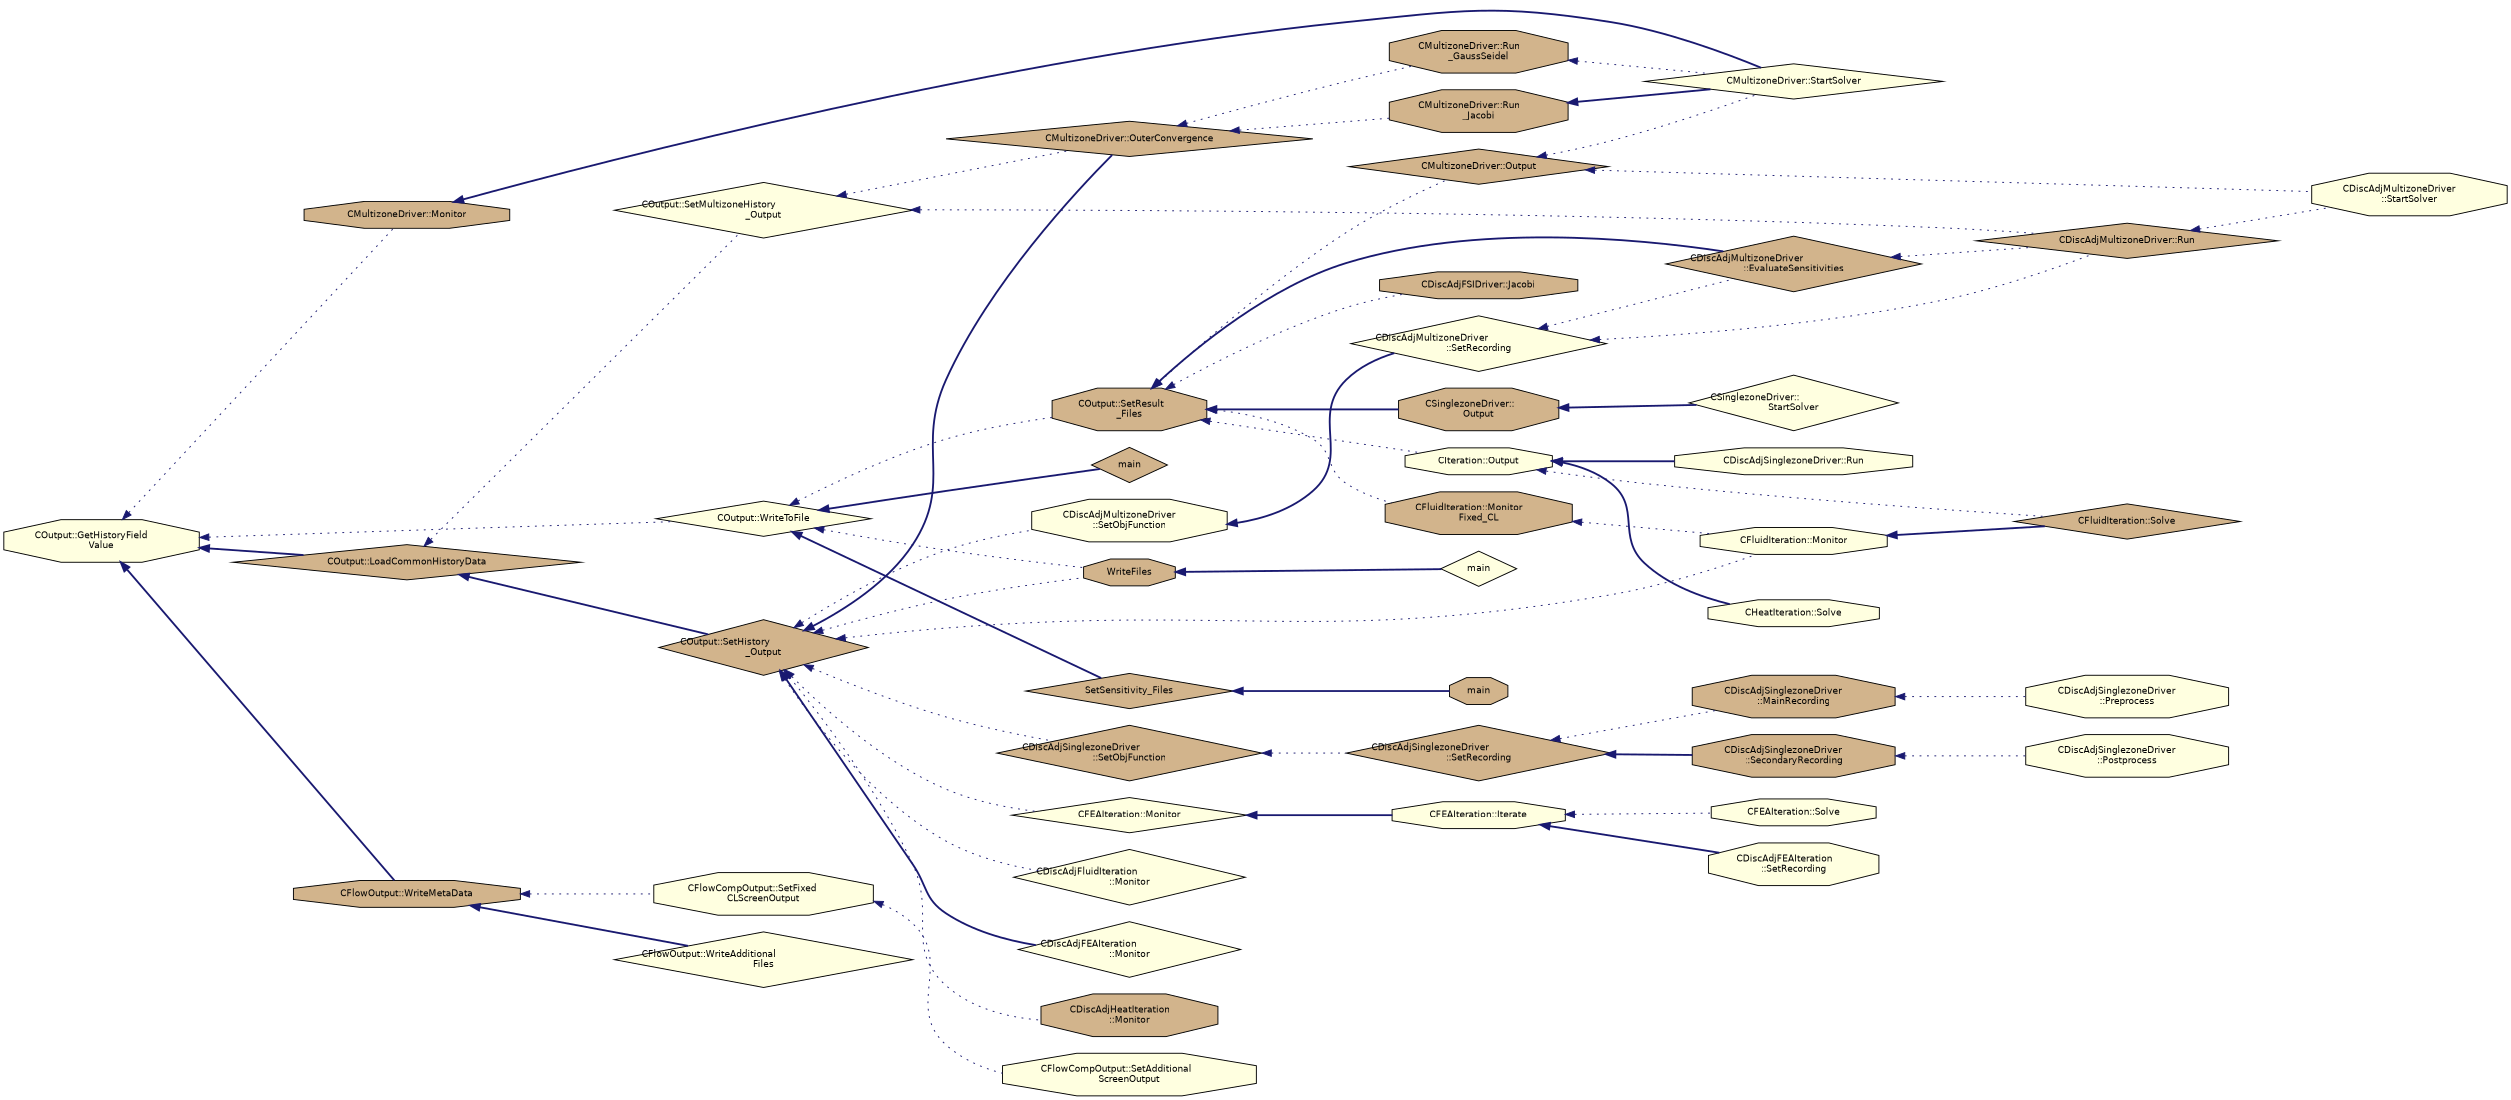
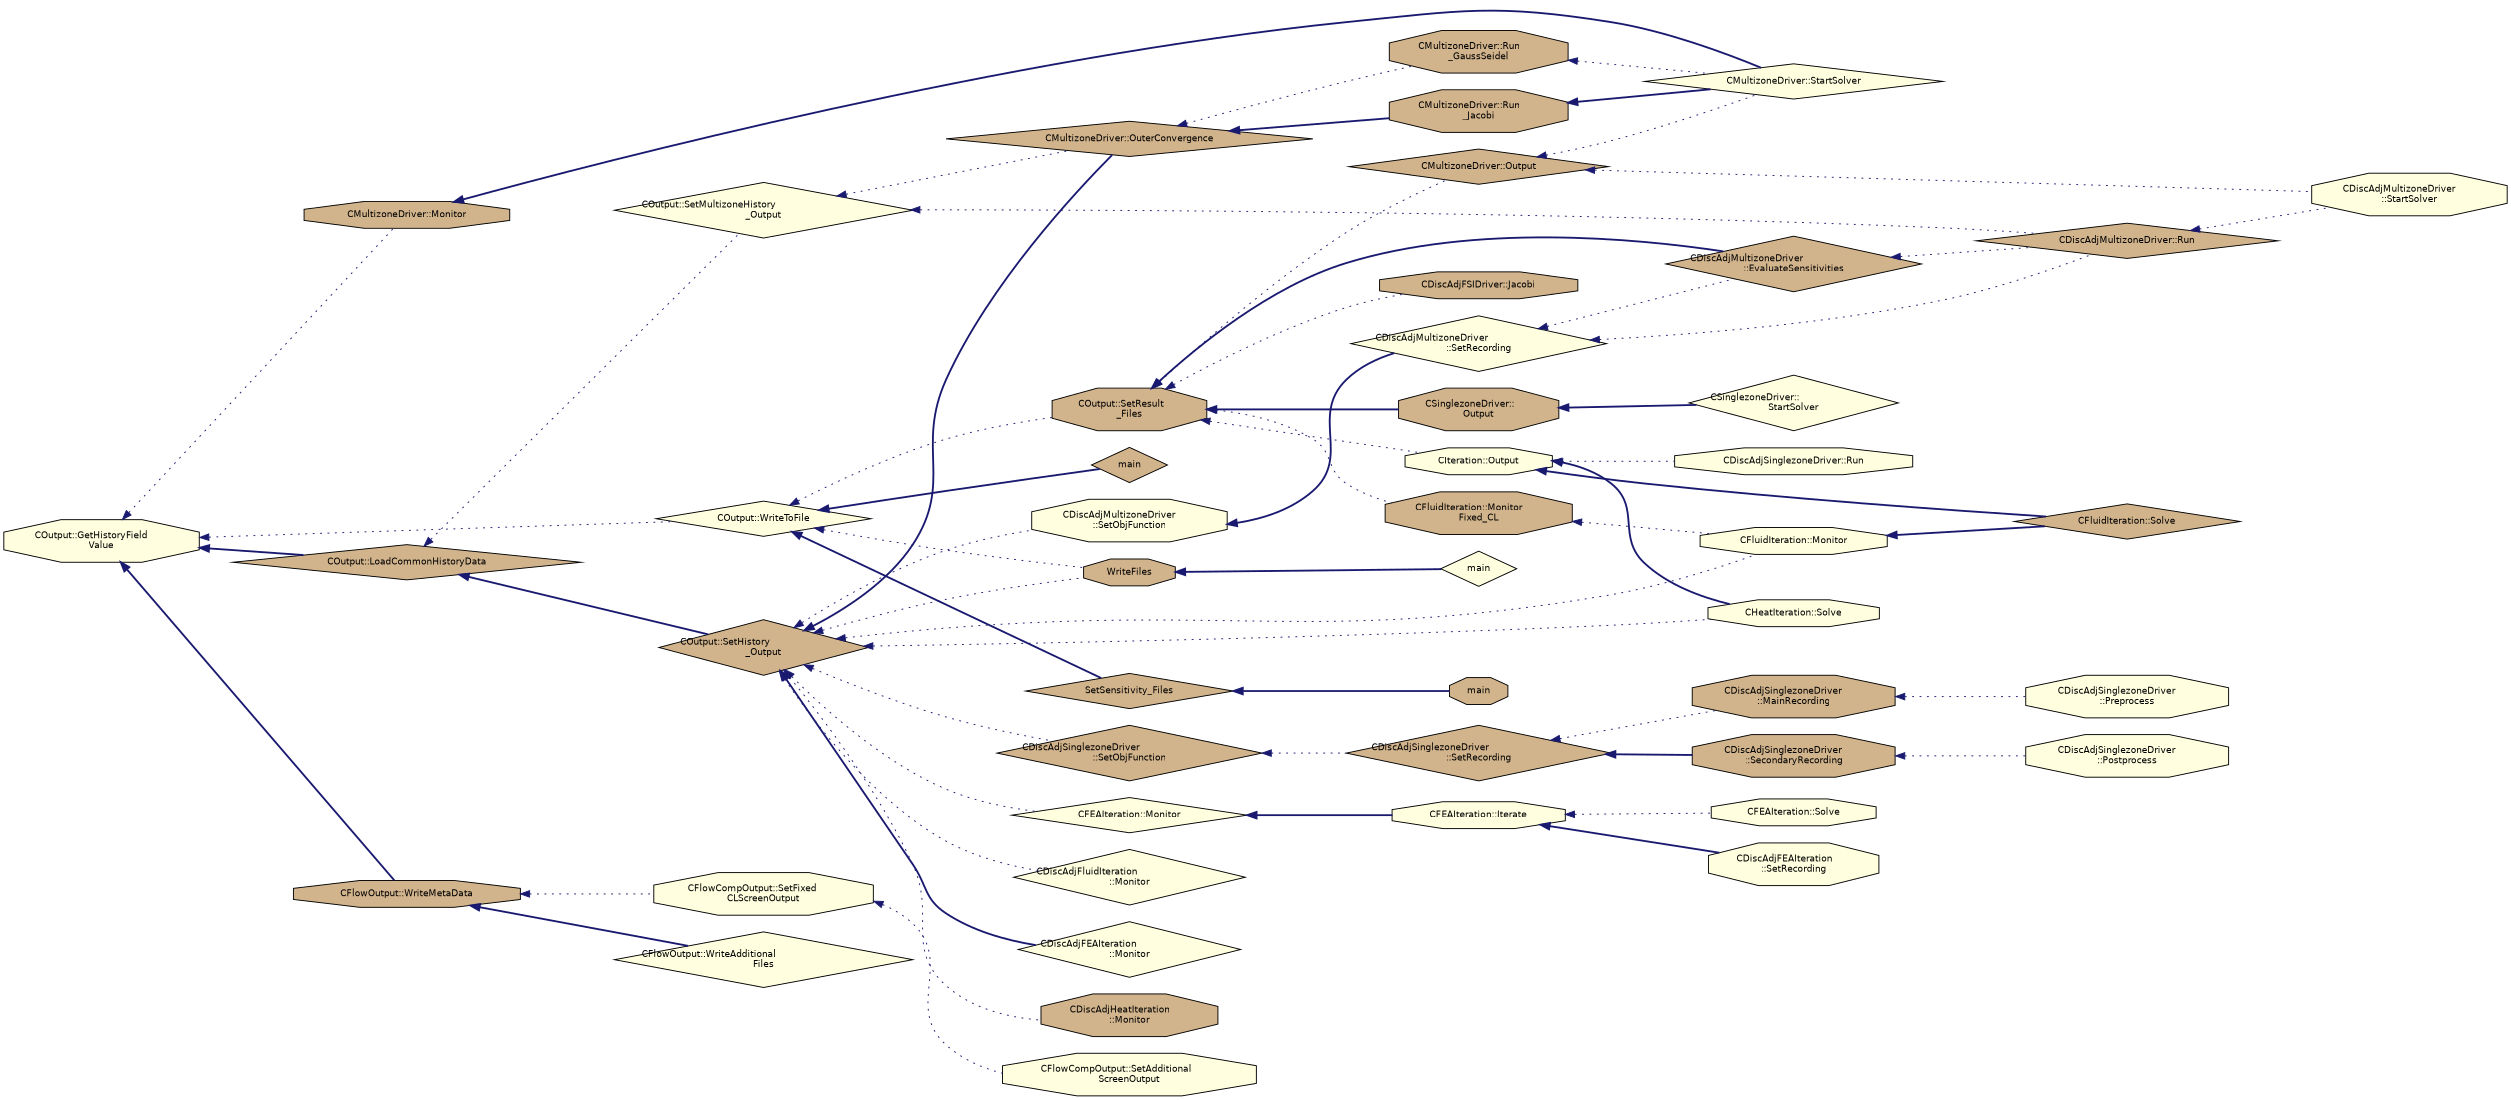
  digraph {
    rankdir=LR
    node [color=black fillcolor=lightyellow fontname=Helvetica fontsize=10 shape=octagon style=filled]
    edge [color=midnightblue dir=back fontname=Helvetica fontsize=10 labelfontname=Helvetica labelfontsize=10 style=dotted]
    n1 [fontcolor=black height=0.2 label="COutput::GetHistoryField\lValue" width=0.4]
    n2 [fillcolor=tan height=0.2 label="CMultizoneDriver::Monitor" width=0.4]
    n3 [fillcolor=tan height=0.2 label="CFlowOutput::WriteMetaData" width=0.4]
    n4 [height=0.2 label="COutput::WriteToFile" shape=diamond width=0.4]
    n5 [fillcolor=tan height=0.2 label="COutput::LoadCommonHistoryData" shape=diamond width=0.4]
    n6 [height=0.2 label="CMultizoneDriver::StartSolver" shape=diamond width=0.4]
    n7 [height=0.2 label="CFlowCompOutput::SetFixed\lCLScreenOutput" width=0.4]
    n8 [height=0.2 label="CFlowOutput::WriteAdditional\lFiles" shape=diamond width=0.4]
    n9 [fillcolor=tan height=0.2 label="COutput::SetResult\l_Files" width=0.4]
    n10 [fillcolor=tan height=0.2 label=main shape=diamond width=0.4]
    n11 [fillcolor=tan height=0.2 label=SetSensitivity_Files shape=diamond width=0.4]
    n12 [fillcolor=tan height=0.2 label=WriteFiles width=0.4]
    n13 [fillcolor=tan height=0.2 label="COutput::SetHistory\l_Output" shape=diamond width=0.4]
    n14 [height=0.2 label="COutput::SetMultizoneHistory\l_Output" shape=diamond width=0.4]
    n15 [height=0.2 label="CSinglezoneDriver::\lStartSolver" shape=diamond width=0.4]
    n16 [height=0.2 label="CFlowCompOutput::SetAdditional\lScreenOutput" width=0.4]
    n17 [fillcolor=tan height=0.2 label="CDiscAdjMultizoneDriver\l::EvaluateSensitivities" shape=diamond width=0.4]
    n18 [fillcolor=tan height=0.2 label="CDiscAdjFSIDriver::Jacobi" width=0.4]
    n19 [fillcolor=tan height=0.2 label="CMultizoneDriver::Output" shape=diamond width=0.4]
    n20 [fillcolor=tan height=0.2 label="CSinglezoneDriver::\lOutput" width=0.4]
    n21 [height=0.2 label="CIteration::Output" width=0.4]
    n22 [fillcolor=tan height=0.2 label="CFluidIteration::Monitor\lFixed_CL" width=0.4]
    n23 [fillcolor=tan height=0.2 label=main width=0.4]
    n24 [height=0.2 label=main shape=diamond width=0.4]
    n25 [fillcolor=tan height=0.2 label="CDiscAdjMultizoneDriver::Run" shape=diamond width=0.4]
    n26 [height=0.2 label="CDiscAdjMultizoneDriver\l::StartSolver" width=0.4]
    n27 [height=0.2 label="CDiscAdjSinglezoneDriver::Run" width=0.4]
    n28 [fillcolor=tan height=0.2 label="CFluidIteration::Solve" shape=diamond width=0.4]
    n29 [height=0.2 label="CHeatIteration::Solve" width=0.4]
    n30 [height=0.2 label="CFluidIteration::Monitor" width=0.4]
    n31 [height=0.2 label="CDiscAdjMultizoneDriver\l::SetObjFunction" width=0.4]
    n32 [fillcolor=tan height=0.2 label="CDiscAdjSinglezoneDriver\l::SetObjFunction" shape=diamond width=0.4]
    n33 [fillcolor=tan height=0.2 label="CMultizoneDriver::OuterConvergence" shape=diamond width=0.4]
    n34 [height=0.2 label="CFEAIteration::Monitor" shape=diamond width=0.4]
    n35 [height=0.2 label="CDiscAdjFluidIteration\l::Monitor" shape=diamond width=0.4]
    n36 [height=0.2 label="CDiscAdjFEAIteration\l::Monitor" shape=diamond width=0.4]
    n37 [fillcolor=tan height=0.2 label="CDiscAdjHeatIteration\l::Monitor" width=0.4]
    n38 [height=0.2 label="CDiscAdjMultizoneDriver\l::SetRecording" shape=diamond width=0.4]
    n39 [fillcolor=tan height=0.2 label="CDiscAdjSinglezoneDriver\l::SetRecording" shape=diamond width=0.4]
    n40 [fillcolor=tan height=0.2 label="CMultizoneDriver::Run\l_GaussSeidel" width=0.4]
    n41 [fillcolor=tan height=0.2 label="CMultizoneDriver::Run\l_Jacobi" width=0.4]
    n42 [height=0.2 label="CFEAIteration::Iterate" width=0.4]
    n43 [fillcolor=tan height=0.2 label="CDiscAdjSinglezoneDriver\l::MainRecording" width=0.4]
    n44 [fillcolor=tan height=0.2 label="CDiscAdjSinglezoneDriver\l::SecondaryRecording" width=0.4]
    n45 [height=0.2 label="CDiscAdjSinglezoneDriver\l::Preprocess" width=0.4]
    n46 [height=0.2 label="CDiscAdjSinglezoneDriver\l::Postprocess" width=0.4]
    n47 [height=0.2 label="CFEAIteration::Solve" width=0.4]
    n48 [height=0.2 label="CDiscAdjFEAIteration\l::SetRecording" width=0.4]
    n1 -> n2
    n1 -> n3 [style=bold]
    n1 -> n4
    n1 -> n5 [style=bold]
    n2 -> n6 [style=bold]
    n3 -> n7
    n3 -> n8 [style=bold]
    n4 -> n9
    n4 -> n10 [style=bold]
    n4 -> n11 [style=bold]
    n4 -> n12
    n5 -> n13 [style=bold]
    n5 -> n14
    n7 -> n16
    n9 -> n17 [style=bold]
    n9 -> n18
    n9 -> n19
    n9 -> n20 [style=bold]
    n9 -> n21
    n9 -> n22
    n11 -> n23 [style=bold]
    n12 -> n24 [style=bold]
    n13 -> n12
+   n13 -> n29
    n13 -> n30
    n13 -> n31
    n13 -> n32
    n13 -> n33 [style=bold]
    n13 -> n34
    n13 -> n35
    n13 -> n36 [style=bold]
    n13 -> n37
    n14 -> n25
    n14 -> n33
    n17 -> n25
    n19 -> n6
    n19 -> n26
    n20 -> n15 [style=bold]
-   n21 -> n27 [style=bold]
-   n21 -> n28
+   n21 -> n27
+   n21 -> n28 [style=bold]
    n21 -> n29 [style=bold]
    n22 -> n30
    n25 -> n26
    n30 -> n28 [style=bold]
    n31 -> n38 [style=bold]
    n32 -> n39
    n33 -> n40
-   n33 -> n41
+   n33 -> n41 [style=bold]
    n34 -> n42 [style=bold]
    n38 -> n17
    n38 -> n25
    n39 -> n43
    n39 -> n44 [style=bold]
    n40 -> n6
    n41 -> n6 [style=bold]
    n42 -> n47
    n42 -> n48 [style=bold]
    n43 -> n45
    n44 -> n46
  }
